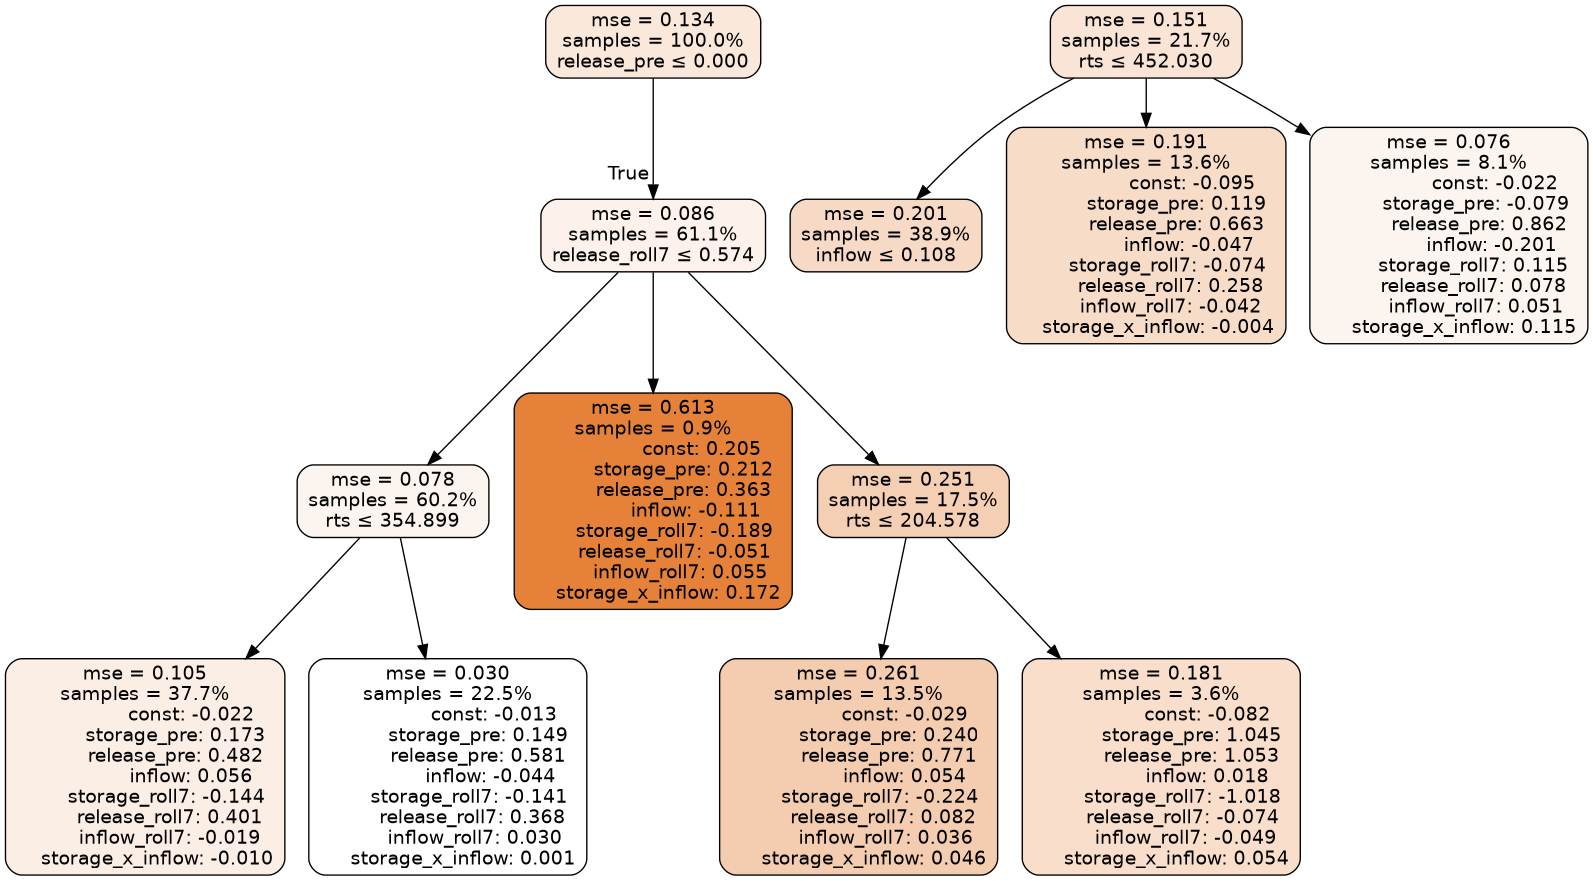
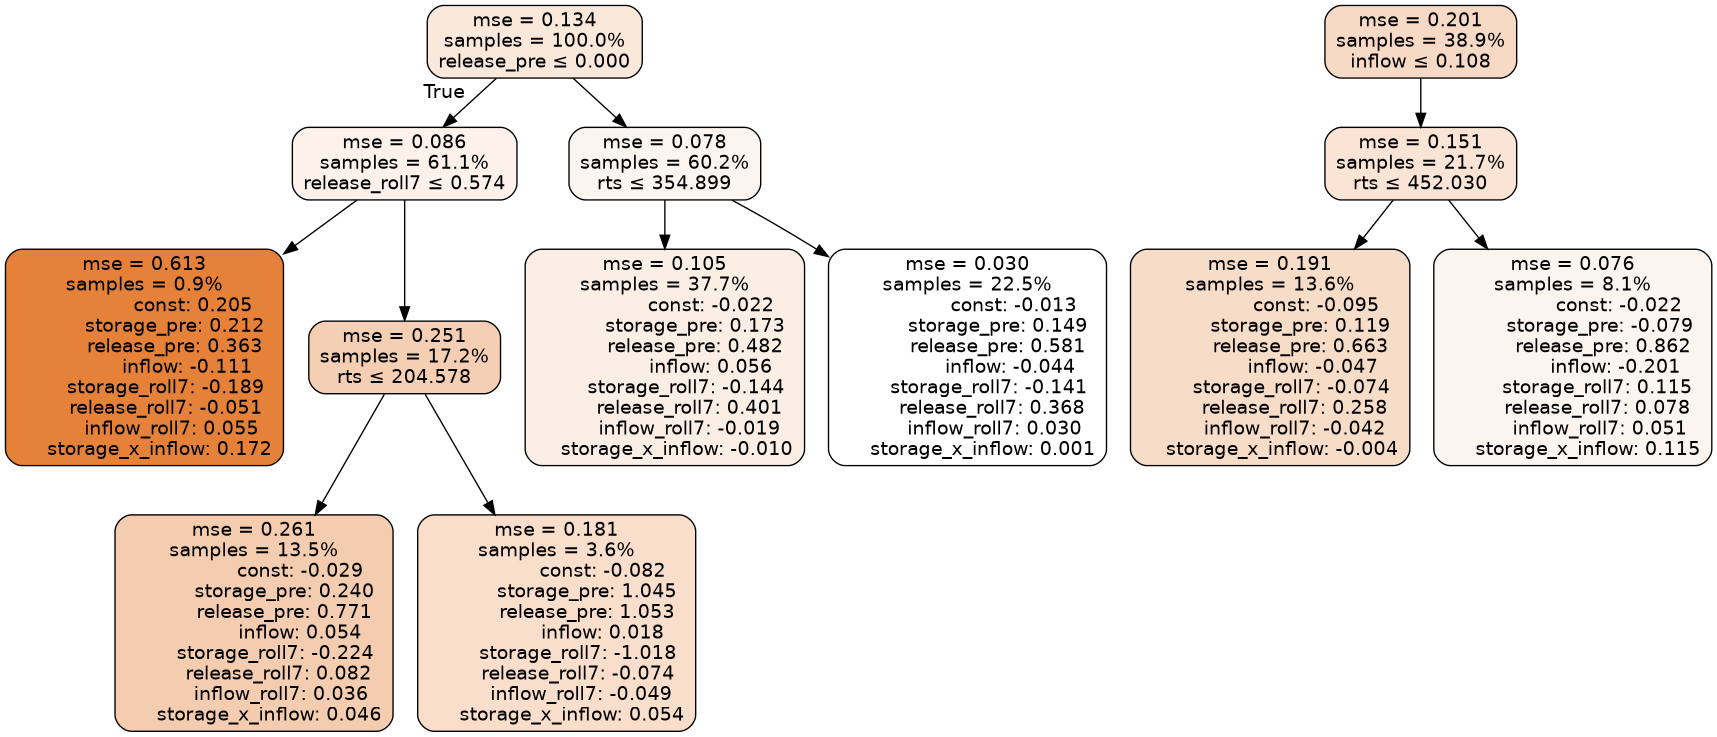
  digraph {
    node [color=black fontname=helvetica shape=rectangle style="filled, rounded"]
    edge [fontname=helvetica]
    n1 [fillcolor="#fae8db" label="mse = 0.134\nsamples = 100.0%\nrelease_pre &le; 0.000"]
    n2 [fillcolor="#fcf2eb" label="mse = 0.086\nsamples = 61.1%\nrelease_roll7 &le; 0.574"]
    n3 [fillcolor="#fcf4ee" label="mse = 0.078\nsamples = 60.2%\nrts &le; 354.899"]
    n4 [fillcolor="#e58139" label="mse = 0.613\nsamples = 0.9%\n                const: 0.205\n          storage_pre: 0.212\n          release_pre: 0.363\n              inflow: -0.111\n       storage_roll7: -0.189\n       release_roll7: -0.051\n         inflow_roll7: 0.055\n     storage_x_inflow: 0.172"]
-   n5 [fillcolor="#f5cfb4" label="mse = 0.251\nsamples = 17.5%\nrts &le; 204.578"]
+   n5 [fillcolor="#f5cfb4" label="mse = 0.251\nsamples = 17.2%\nrts &le; 204.578"]
    n6 [fillcolor="#f7dac5" label="mse = 0.201\nsamples = 38.9%\ninflow &le; 0.108"]
    n7 [fillcolor="#f9e4d5" label="mse = 0.151\nsamples = 21.7%\nrts &le; 452.030"]
    n8 [fillcolor="#fbeee5" label="mse = 0.105\nsamples = 37.7%\n               const: -0.022\n          storage_pre: 0.173\n          release_pre: 0.482\n               inflow: 0.056\n       storage_roll7: -0.144\n        release_roll7: 0.401\n        inflow_roll7: -0.019\n    storage_x_inflow: -0.010"]
    n9 [fillcolor="#ffffff" label="mse = 0.030\nsamples = 22.5%\n               const: -0.013\n          storage_pre: 0.149\n          release_pre: 0.581\n              inflow: -0.044\n       storage_roll7: -0.141\n        release_roll7: 0.368\n         inflow_roll7: 0.030\n     storage_x_inflow: 0.001"]
    n10 [fillcolor="#f7dcc8" label="mse = 0.191\nsamples = 13.6%\n               const: -0.095\n          storage_pre: 0.119\n          release_pre: 0.663\n              inflow: -0.047\n       storage_roll7: -0.074\n        release_roll7: 0.258\n        inflow_roll7: -0.042\n    storage_x_inflow: -0.004"]
    n11 [fillcolor="#fcf5ef" label="mse = 0.076\nsamples = 8.1%\n               const: -0.022\n         storage_pre: -0.079\n          release_pre: 0.862\n              inflow: -0.201\n        storage_roll7: 0.115\n        release_roll7: 0.078\n         inflow_roll7: 0.051\n     storage_x_inflow: 0.115"]
    n12 [fillcolor="#f4cdb0" label="mse = 0.261\nsamples = 13.5%\n               const: -0.029\n          storage_pre: 0.240\n          release_pre: 0.771\n               inflow: 0.054\n       storage_roll7: -0.224\n        release_roll7: 0.082\n         inflow_roll7: 0.036\n     storage_x_inflow: 0.046"]
    n13 [fillcolor="#f8decb" label="mse = 0.181\nsamples = 3.6%\n               const: -0.082\n          storage_pre: 1.045\n          release_pre: 1.053\n               inflow: 0.018\n       storage_roll7: -1.018\n       release_roll7: -0.074\n        inflow_roll7: -0.049\n     storage_x_inflow: 0.054"]
    n1 -> n2 [headlabel=True labelangle=45 labeldistance=2.5]
-   n2 -> n3
+   n1 -> n3
    n2 -> n4
    n2 -> n5
    n3 -> n8
    n3 -> n9
    n5 -> n12
    n5 -> n13
-   n7 -> n6
+   n6 -> n7
    n7 -> n10
    n7 -> n11
  }
